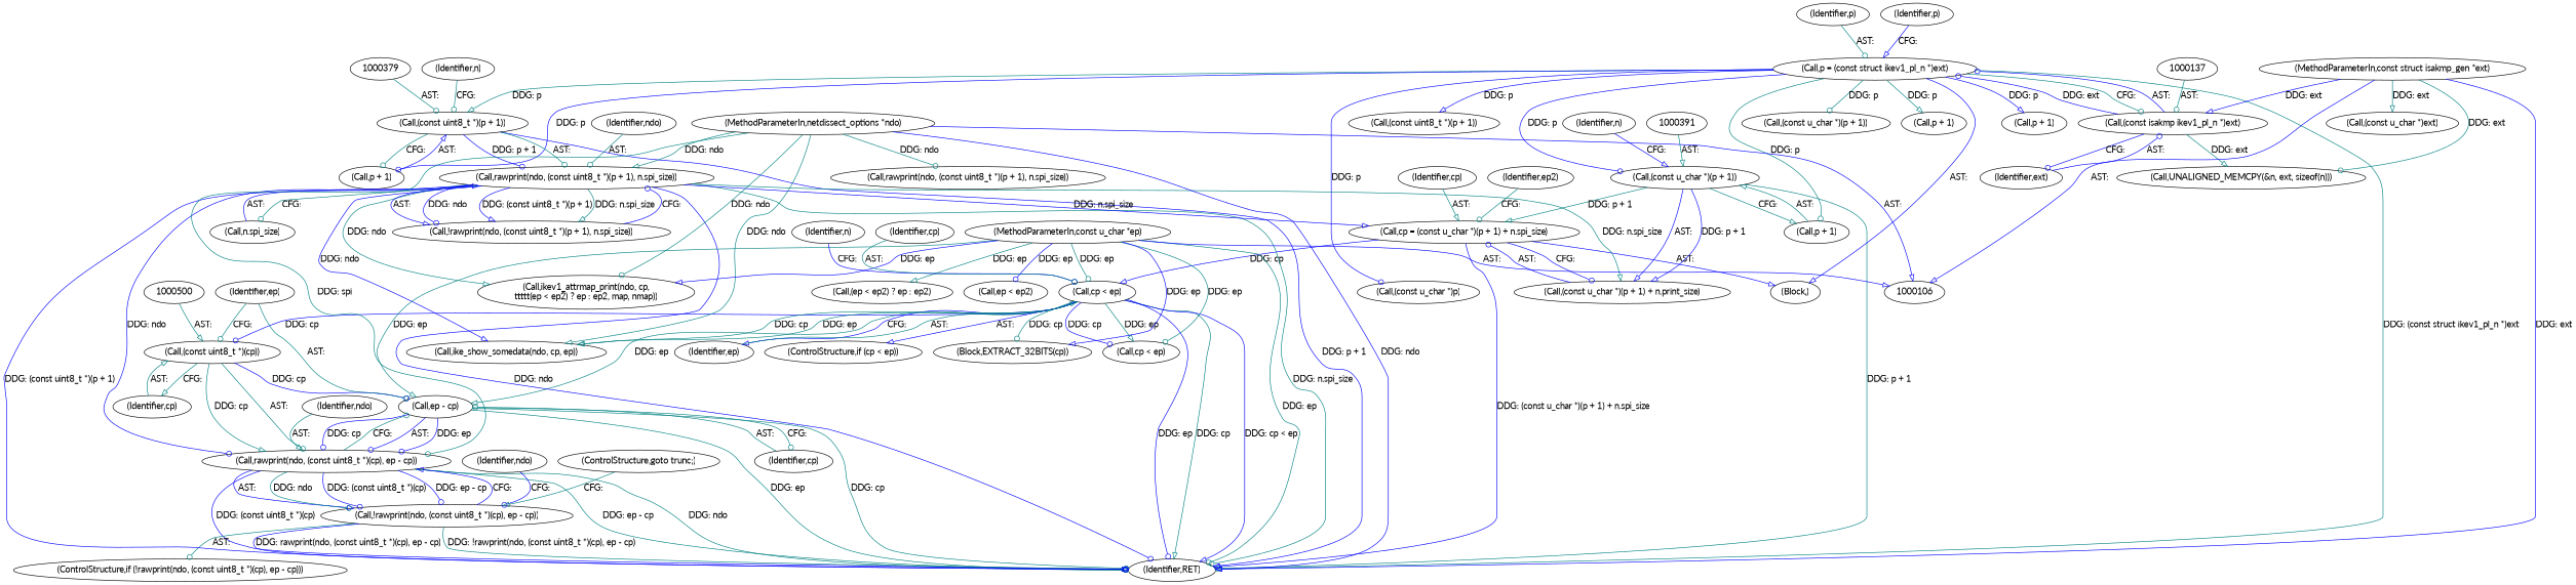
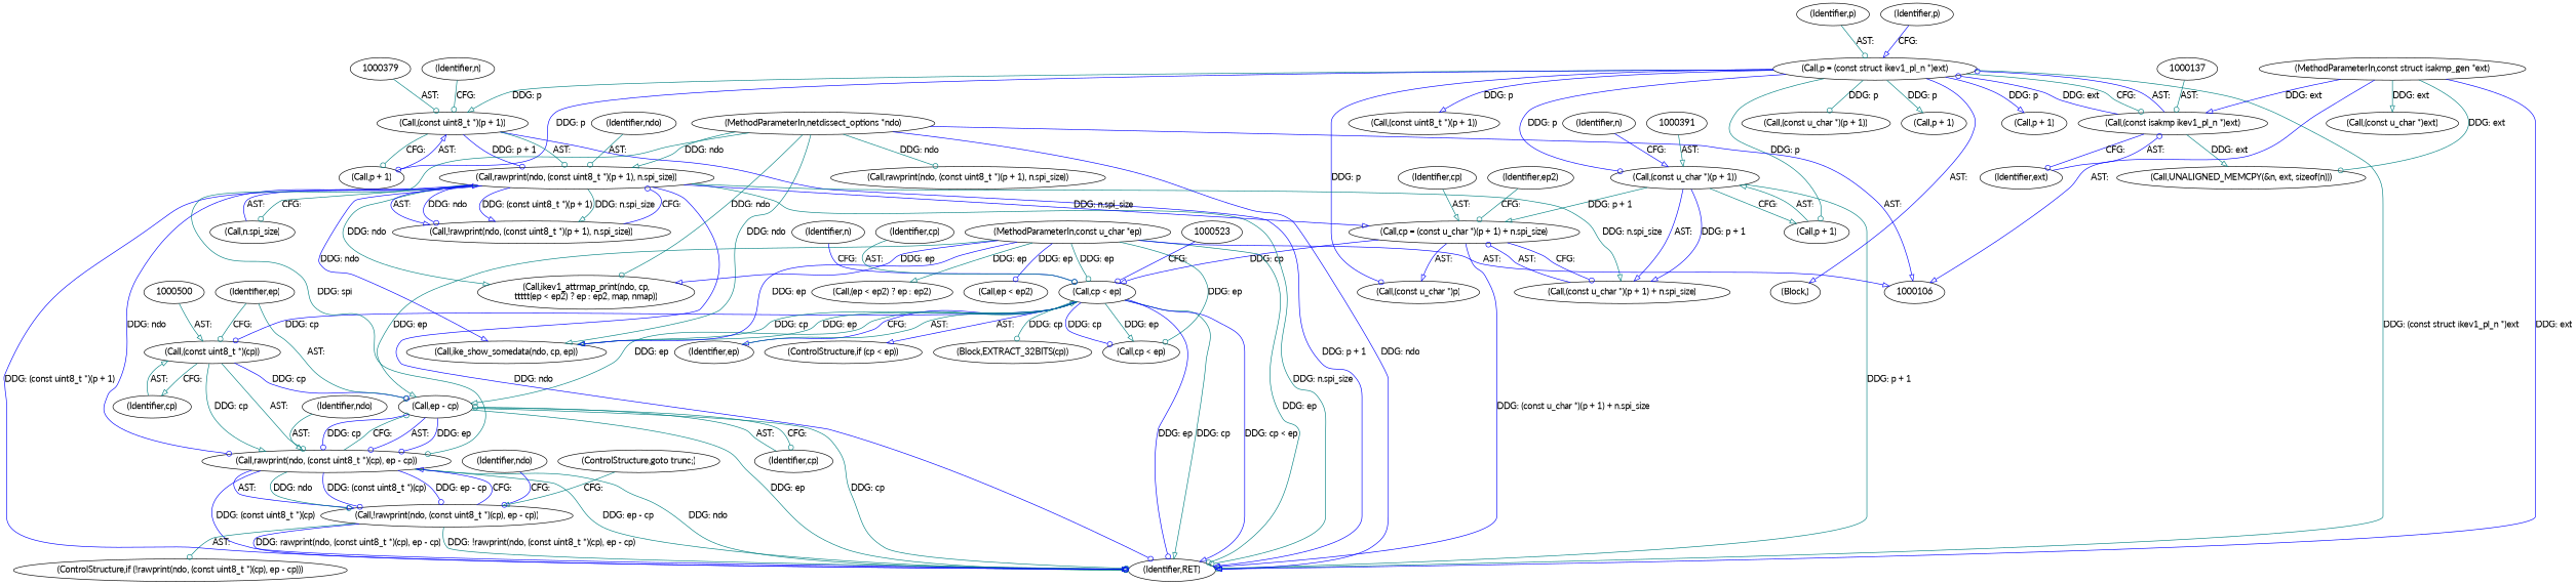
  digraph {
    fontname=Lato
    node [fontname=Lato]
    edge [arrowhead=odot color=teal fontname=Lato]
    n1 [label="(Call,ep - cp)"]
    n2 [label="(Call,rawprint(ndo, (const uint8_t *)(cp), ep - cp))"]
    n3 [label="(Identifier,cp)"]
    n4 [label="(Identifier,RET)"]
    n5 [label="(Call,!rawprint(ndo, (const uint8_t *)(cp), ep - cp))"]
    n6 [label="(Call,cp < ep)"]
    n7 [label="(Call,(const uint8_t *)(cp))"]
    n8 [label="(Call,cp < ep)"]
    n9 [label="(Identifier,ep)"]
    n10 [label="(Call,ike_show_somedata(ndo, cp, ep))"]
    n11 [label="(ControlStructure,if (cp < ep))"]
    n12 [label="(Block,EXTRACT_32BITS(cp))"]
    n13 [label="(Identifier,cp)"]
    n14 [label="(Call,cp = (const u_char *)(p + 1) + n.spi_size)"]
-   n15 [label="(Call,(const u_char *)(p + 1) + n.print_size)"]
+   n15 [label="(Call,(const u_char *)(p + 1) + n.spi_size)"]
    n16 [label="(Block,)"]
    n17 [label="(Call,(const u_char *)(p + 1))"]
    n18 [label="(Call,p + 1)"]
    n19 [label="(Call,p = (const struct ikev1_pl_n *)ext)"]
    n20 [label="(Call,(const isakmp ikev1_pl_n *)ext)"]
    n21 [label="(Call,(const uint8_t *)(p + 1))"]
    n22 [label="(Call,p + 1)"]
    n23 [label="(Call,(const u_char *)p)"]
    n24 [label="(Call,(const uint8_t *)(p + 1))"]
    n25 [label="(Call,(const u_char *)(p + 1))"]
    n26 [label="(Call,p + 1)"]
    n27 [label="(Call,p + 1)"]
    n28 [label="(Call,UNALIGNED_MEMCPY(&n, ext, sizeof(n)))"]
    n29 [label="(Identifier,ext)"]
    n30 [label="(Call,rawprint(ndo, (const uint8_t *)(p + 1), n.spi_size))"]
    n31 [label="(MethodParameterIn,const struct isakmp_gen *ext)"]
    n32 [label="(Call,(const u_char *)ext)"]
    1000106
    n34 [label="(Call,ikev1_attrmap_print(ndo, cp,\n\t\t\t\t\t(ep < ep2) ? ep : ep2, map, nmap))"]
    n35 [label="(Call,n.spi_size)"]
    n36 [label="(Call,!rawprint(ndo, (const uint8_t *)(p + 1), n.spi_size))"]
    n37 [label="(MethodParameterIn,netdissect_options *ndo)"]
    n38 [label="(Call,rawprint(ndo, (const uint8_t *)(p + 1), n.spi_size))"]
    n39 [label="(MethodParameterIn,const u_char *ep)"]
    n40 [label="(Call,(ep < ep2) ? ep : ep2)"]
    n41 [label="(Call,ep < ep2)"]
    n42 [label="(ControlStructure,if (!rawprint(ndo, (const uint8_t *)(cp), ep - cp)))"]
    n43 [label="(Identifier,p)"]
    n44 [label="(Identifier,ep2)"]
    n45 [label="(Identifier,ndo)"]
    n46 [label="(Identifier,n)"]
    n47 [label="(Identifier,ep)"]
    n48 [label="(Identifier,ndo)"]
    n49 [label="(Identifier,cp)"]
    n50 [label="(Identifier,n)"]
    n51 [label="(Identifier,n)"]
    n52 [label="(Identifier,ndo)"]
    n53 [label="(Identifier,p)"]
    n54 [label="(ControlStructure,goto trunc;)"]
    n55 [label="(Identifier,cp)"]
+   1000523
    1000391
    1000137
    1000379
    1000500
    n1 -> n2 [color=blue label="AST: "]
    n1 -> n2 [color=blue label="DDG: ep"]
    n1 -> n2 [color=blue label="DDG: cp"]
    n1 -> n3 [label="CFG: "]
    n1 -> n4 [label="DDG: ep"]
    n1 -> n4 [label="DDG: cp"]
    n2 -> n1 [label="CFG: "]
    n2 -> n4 [label="DDG: ndo"]
    n2 -> n4 [label="DDG: ep - cp"]
    n2 -> n4 [color=blue label="DDG: (const uint8_t *)(cp)"]
    n2 -> n5 [arrowhead=onormal color=blue label="AST: "]
    n2 -> n5 [label="DDG: ndo"]
    n2 -> n5 [color=blue label="DDG: (const uint8_t *)(cp)"]
    n2 -> n5 [color=blue label="DDG: ep - cp"]
    n3 -> n1 [label="AST: "]
    n5 -> n2 [arrowhead=onormal color=blue label="CFG: "]
    n5 -> n4 [arrowhead=onormal label="DDG: !rawprint(ndo, (const uint8_t *)(cp), ep - cp)"]
    n5 -> n4 [arrowhead=onormal color=blue label="DDG: rawprint(ndo, (const uint8_t *)(cp), ep - cp)"]
    n5 -> n42 [label="AST: "]
    n6 -> n1 [arrowhead=onormal label="DDG: ep"]
    n6 -> n4 [arrowhead=onormal label="DDG: cp"]
    n6 -> n4 [color=blue label="DDG: ep"]
    n6 -> n4 [arrowhead=onormal color=blue label="DDG: cp < ep"]
    n6 -> n7 [color=blue label="DDG: cp"]
    n6 -> n8 [color=blue label="DDG: cp"]
    n6 -> n8 [arrowhead=onormal label="DDG: ep"]
    n6 -> n9 [arrowhead=onormal color=blue label="CFG: "]
    n6 -> n10 [arrowhead=onormal label="DDG: cp"]
    n6 -> n10 [arrowhead=onormal label="DDG: ep"]
    n6 -> n11 [arrowhead=onormal color=blue label="AST: "]
    n6 -> n12 [label="DDG: cp"]
    n7 -> n1 [color=blue label="DDG: cp"]
    n7 -> n2 [label="AST: "]
    n7 -> n2 [arrowhead=onormal label="DDG: cp"]
    n7 -> n13 [arrowhead=onormal label="CFG: "]
    n9 -> n6 [arrowhead=onormal label="AST: "]
    n13 -> n7 [arrowhead=onormal label="AST: "]
    n14 -> n4 [arrowhead=onormal color=blue label="DDG: (const u_char *)(p + 1) + n.spi_size"]
    n14 -> n6 [arrowhead=onormal color=blue label="DDG: cp"]
    n14 -> n15 [color=blue label="CFG: "]
-   n14 -> n16 [arrowhead=onormal color=blue label="AST: "]
+   n14 -> n23 [arrowhead=onormal color=blue label="AST: "]
    n15 -> n14 [color=blue label="AST: "]
    n17 -> n4 [arrowhead=onormal label="DDG: p + 1"]
    n17 -> n14 [arrowhead=onormal label="DDG: p + 1"]
    n17 -> n15 [arrowhead=onormal color=blue label="AST: "]
    n17 -> n15 [arrowhead=onormal color=blue label="DDG: p + 1"]
    n17 -> n18 [arrowhead=onormal label="CFG: "]
    n18 -> n17 [arrowhead=onormal label="AST: "]
    n19 -> n4 [label="DDG: (const struct ikev1_pl_n *)ext"]
    n19 -> n16 [arrowhead=onormal color=blue label="AST: "]
    n19 -> n17 [color=blue label="DDG: p"]
    n19 -> n18 [label="DDG: p"]
    n19 -> n20 [label="CFG: "]
    n19 -> n21 [arrowhead=onormal label="DDG: p"]
    n19 -> n22 [color=blue label="DDG: p"]
    n19 -> n23 [color=blue label="DDG: p"]
    n19 -> n24 [arrowhead=onormal color=blue label="DDG: p"]
    n19 -> n25 [label="DDG: p"]
    n19 -> n26 [arrowhead=onormal label="DDG: p"]
    n19 -> n27 [arrowhead=onormal color=blue label="DDG: p"]
    n20 -> n19 [color=blue label="AST: "]
    n20 -> n19 [color=blue label="DDG: ext"]
    n20 -> n28 [arrowhead=onormal label="DDG: ext"]
    n20 -> n29 [color=blue label="CFG: "]
    n21 -> n4 [arrowhead=onormal color=blue label="DDG: p + 1"]
    n21 -> n22 [label="CFG: "]
    n21 -> n30 [label="AST: "]
    n21 -> n30 [color=blue label="DDG: p + 1"]
    n22 -> n21 [arrowhead=onormal color=blue label="AST: "]
    n29 -> n20 [color=blue label="AST: "]
    n30 -> n2 [color=blue label="DDG: ndo"]
    n30 -> n4 [color=blue label="DDG: ndo"]
    n30 -> n4 [label="DDG: n.spi_size"]
    n30 -> n4 [color=blue label="DDG: (const uint8_t *)(p + 1)"]
    n30 -> n10 [arrowhead=onormal color=blue label="DDG: ndo"]
    n30 -> n14 [arrowhead=onormal color=blue label="DDG: n.spi_size"]
    n30 -> n15 [arrowhead=onormal label="DDG: n.spi_size"]
    n30 -> n34 [arrowhead=onormal label="DDG: ndo"]
    n30 -> n35 [label="CFG: "]
    n30 -> n36 [arrowhead=onormal color=blue label="AST: "]
    n30 -> n36 [color=blue label="DDG: ndo"]
    n30 -> n36 [arrowhead=onormal color=blue label="DDG: (const uint8_t *)(p + 1)"]
    n30 -> n36 [arrowhead=onormal label="DDG: n.spi_size"]
    n31 -> n4 [arrowhead=onormal color=blue label="DDG: ext"]
    n31 -> n20 [arrowhead=onormal color=blue label="DDG: ext"]
    n31 -> n28 [label="DDG: ext"]
    n31 -> n32 [arrowhead=onormal label="DDG: ext"]
    n31 -> 1000106 [arrowhead=onormal color=blue label="AST: "]
    n35 -> n30 [arrowhead=onormal color=blue label="AST: "]
    n36 -> n30 [color=blue label="CFG: "]
    n37 -> n2 [label="DDG: spi"]
    n37 -> n4 [arrowhead=onormal color=blue label="DDG: ndo"]
    n37 -> n10 [arrowhead=onormal label="DDG: ndo"]
    n37 -> n30 [arrowhead=onormal label="DDG: ndo"]
    n37 -> 1000106 [arrowhead=onormal color=blue label="AST: "]
    n37 -> n34 [label="DDG: ndo"]
    n37 -> n38 [label="DDG: ndo"]
    n39 -> n1 [arrowhead=onormal label="DDG: ep"]
    n39 -> n4 [label="DDG: ep"]
    n39 -> n6 [label="DDG: ep"]
    n39 -> n8 [label="DDG: ep"]
-   n39 -> n12 [arrowhead=onormal color=blue label="DDG: ep"]
+   n39 -> n10 [arrowhead=onormal color=blue label="DDG: ep"]
    n39 -> 1000106 [arrowhead=onormal color=blue label="AST: "]
    n39 -> n34 [arrowhead=onormal color=blue label="DDG: ep"]
    n39 -> n40 [arrowhead=onormal label="DDG: ep"]
    n39 -> n41 [color=blue label="DDG: ep"]
    n43 -> n19 [label="AST: "]
    n44 -> n14 [label="CFG: "]
    n45 -> n5 [color=blue label="CFG: "]
    n46 -> n6 [color=blue label="CFG: "]
    n47 -> n1 [label="AST: "]
    n47 -> n7 [label="CFG: "]
    n48 -> n30 [label="AST: "]
    n49 -> n14 [arrowhead=onormal label="AST: "]
    n50 -> n17 [arrowhead=onormal color=blue label="CFG: "]
    n51 -> n21 [label="CFG: "]
    n52 -> n2 [arrowhead=onormal label="AST: "]
    n53 -> n19 [arrowhead=onormal color=blue label="CFG: "]
    n54 -> n5 [arrowhead=onormal label="CFG: "]
    n55 -> n6 [label="AST: "]
+   1000523 -> n6 [color=blue label="CFG: "]
    1000391 -> n17 [arrowhead=onormal label="AST: "]
    1000137 -> n20 [label="AST: "]
    1000379 -> n21 [label="AST: "]
    1000500 -> n7 [arrowhead=onormal label="AST: "]
  }
